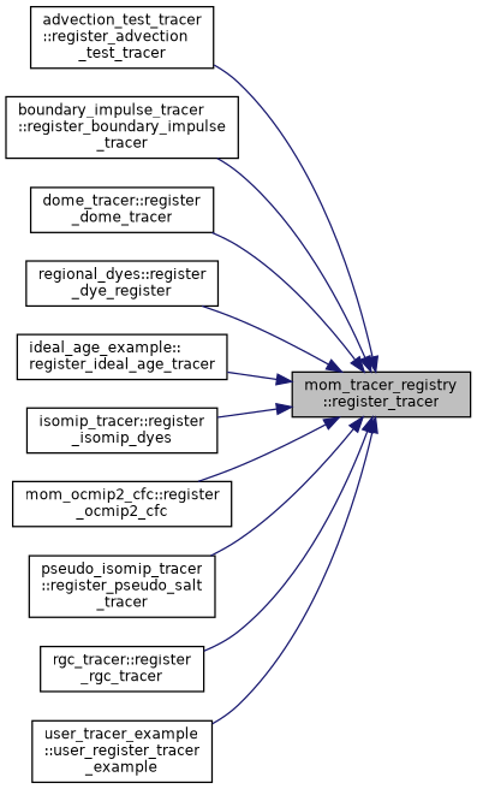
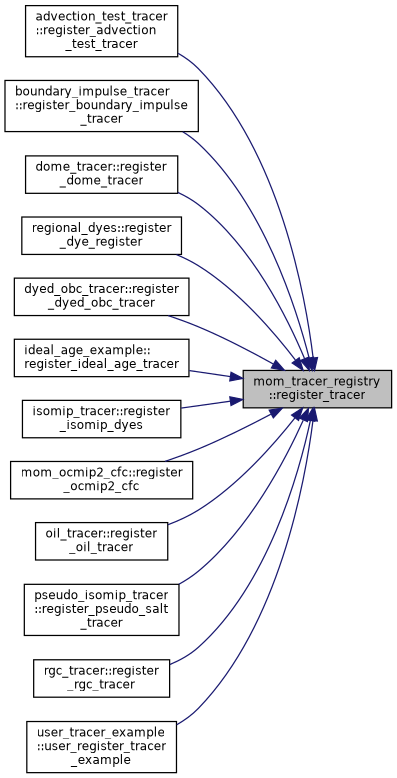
  digraph {
    rankdir=RL
    node [color=black fillcolor=white fontname=Helvetica fontsize=10 shape=record style=filled]
    edge [color=midnightblue dir=back fontname=Helvetica fontsize=10 labelfontname=Helvetica labelfontsize=10 style=solid]
    n1 [fillcolor=grey75 fontcolor=black height=0.2 label="mom_tracer_registry\l::register_tracer" width=0.4]
    n2 [height=0.2 label="advection_test_tracer\l::register_advection\l_test_tracer" width=0.4]
    n3 [height=0.2 label="boundary_impulse_tracer\l::register_boundary_impulse\l_tracer" width=0.4]
    n4 [height=0.2 label="dome_tracer::register\l_dome_tracer" width=0.4]
    n5 [height=0.2 label="regional_dyes::register\l_dye_register" width=0.4]
+   n6 [height=0.2 label="dyed_obc_tracer::register\l_dyed_obc_tracer" width=0.4]
    n7 [height=0.2 label="ideal_age_example::\lregister_ideal_age_tracer" width=0.4]
    n8 [height=0.2 label="isomip_tracer::register\l_isomip_dyes" width=0.4]
    n9 [height=0.2 label="mom_ocmip2_cfc::register\l_ocmip2_cfc" width=0.4]
+   n10 [height=0.2 label="oil_tracer::register\l_oil_tracer" width=0.4]
    n11 [height=0.2 label="pseudo_isomip_tracer\l::register_pseudo_salt\l_tracer" width=0.4]
    n12 [height=0.2 label="rgc_tracer::register\l_rgc_tracer" width=0.4]
    n13 [height=0.2 label="user_tracer_example\l::user_register_tracer\l_example" width=0.4]
    n1 -> n2
    n1 -> n3
    n1 -> n4
    n1 -> n5
+   n1 -> n6
    n1 -> n7
    n1 -> n8
    n1 -> n9
+   n1 -> n10
    n1 -> n11
    n1 -> n12
    n1 -> n13
  }
